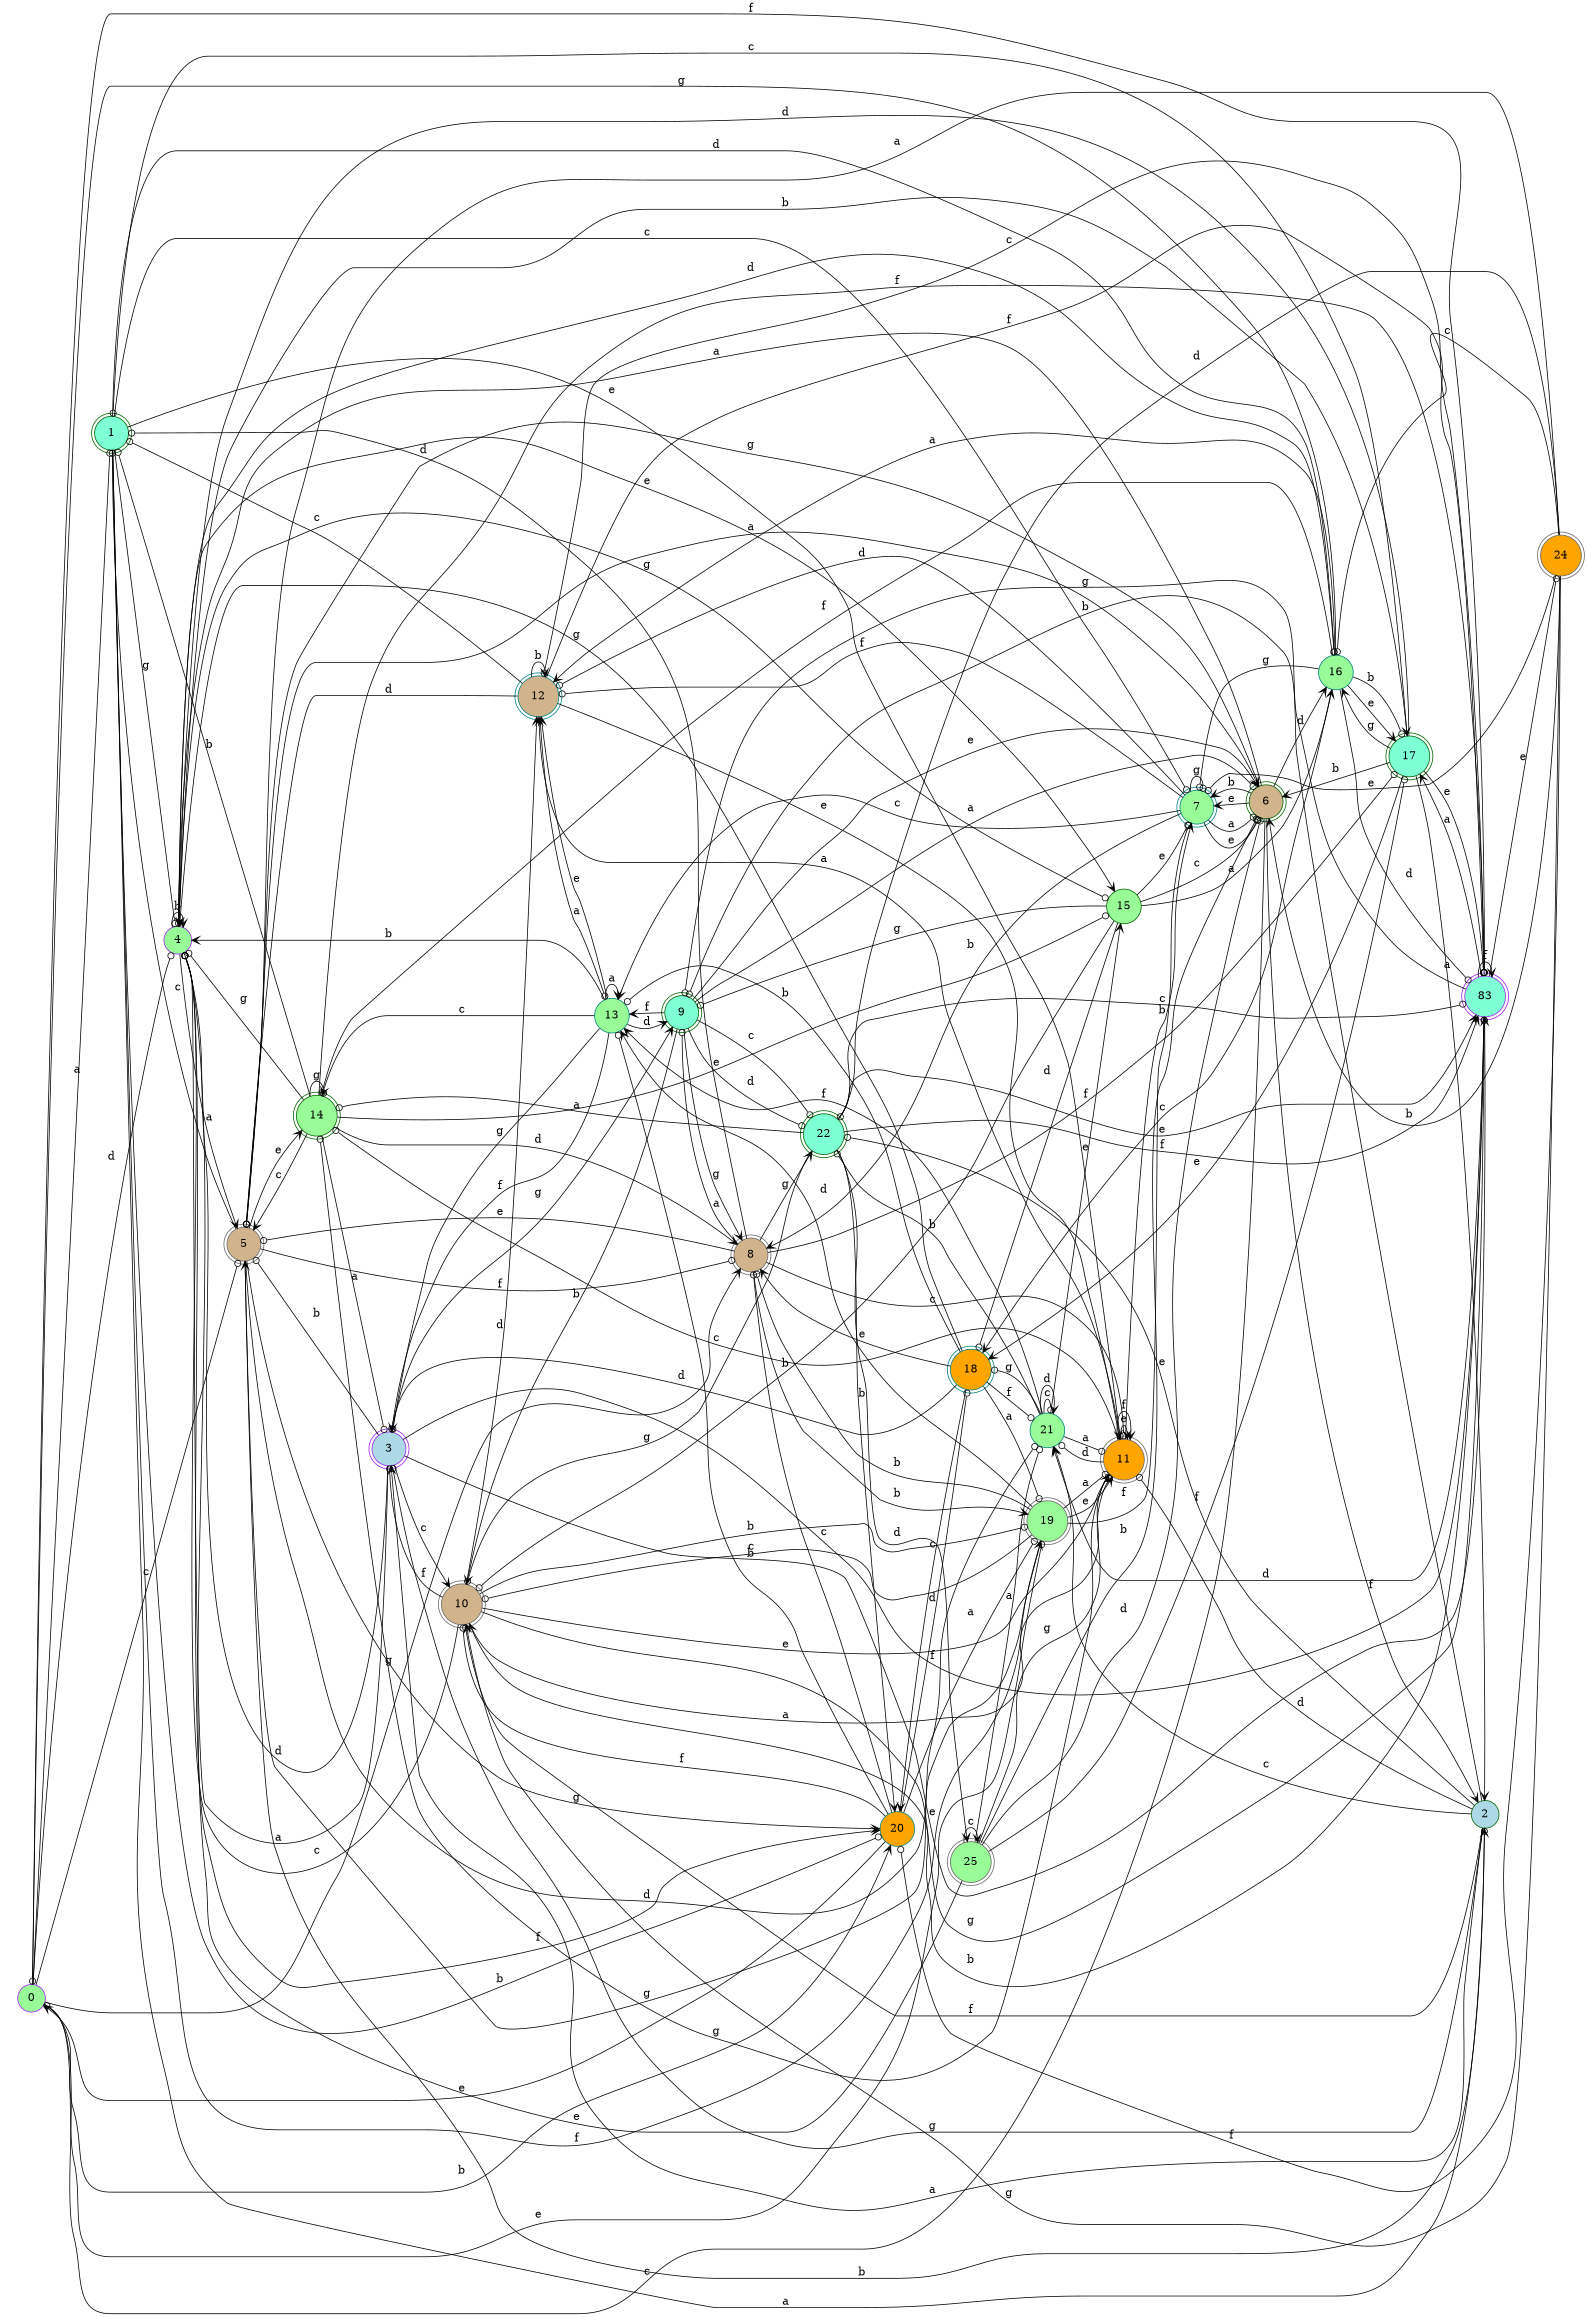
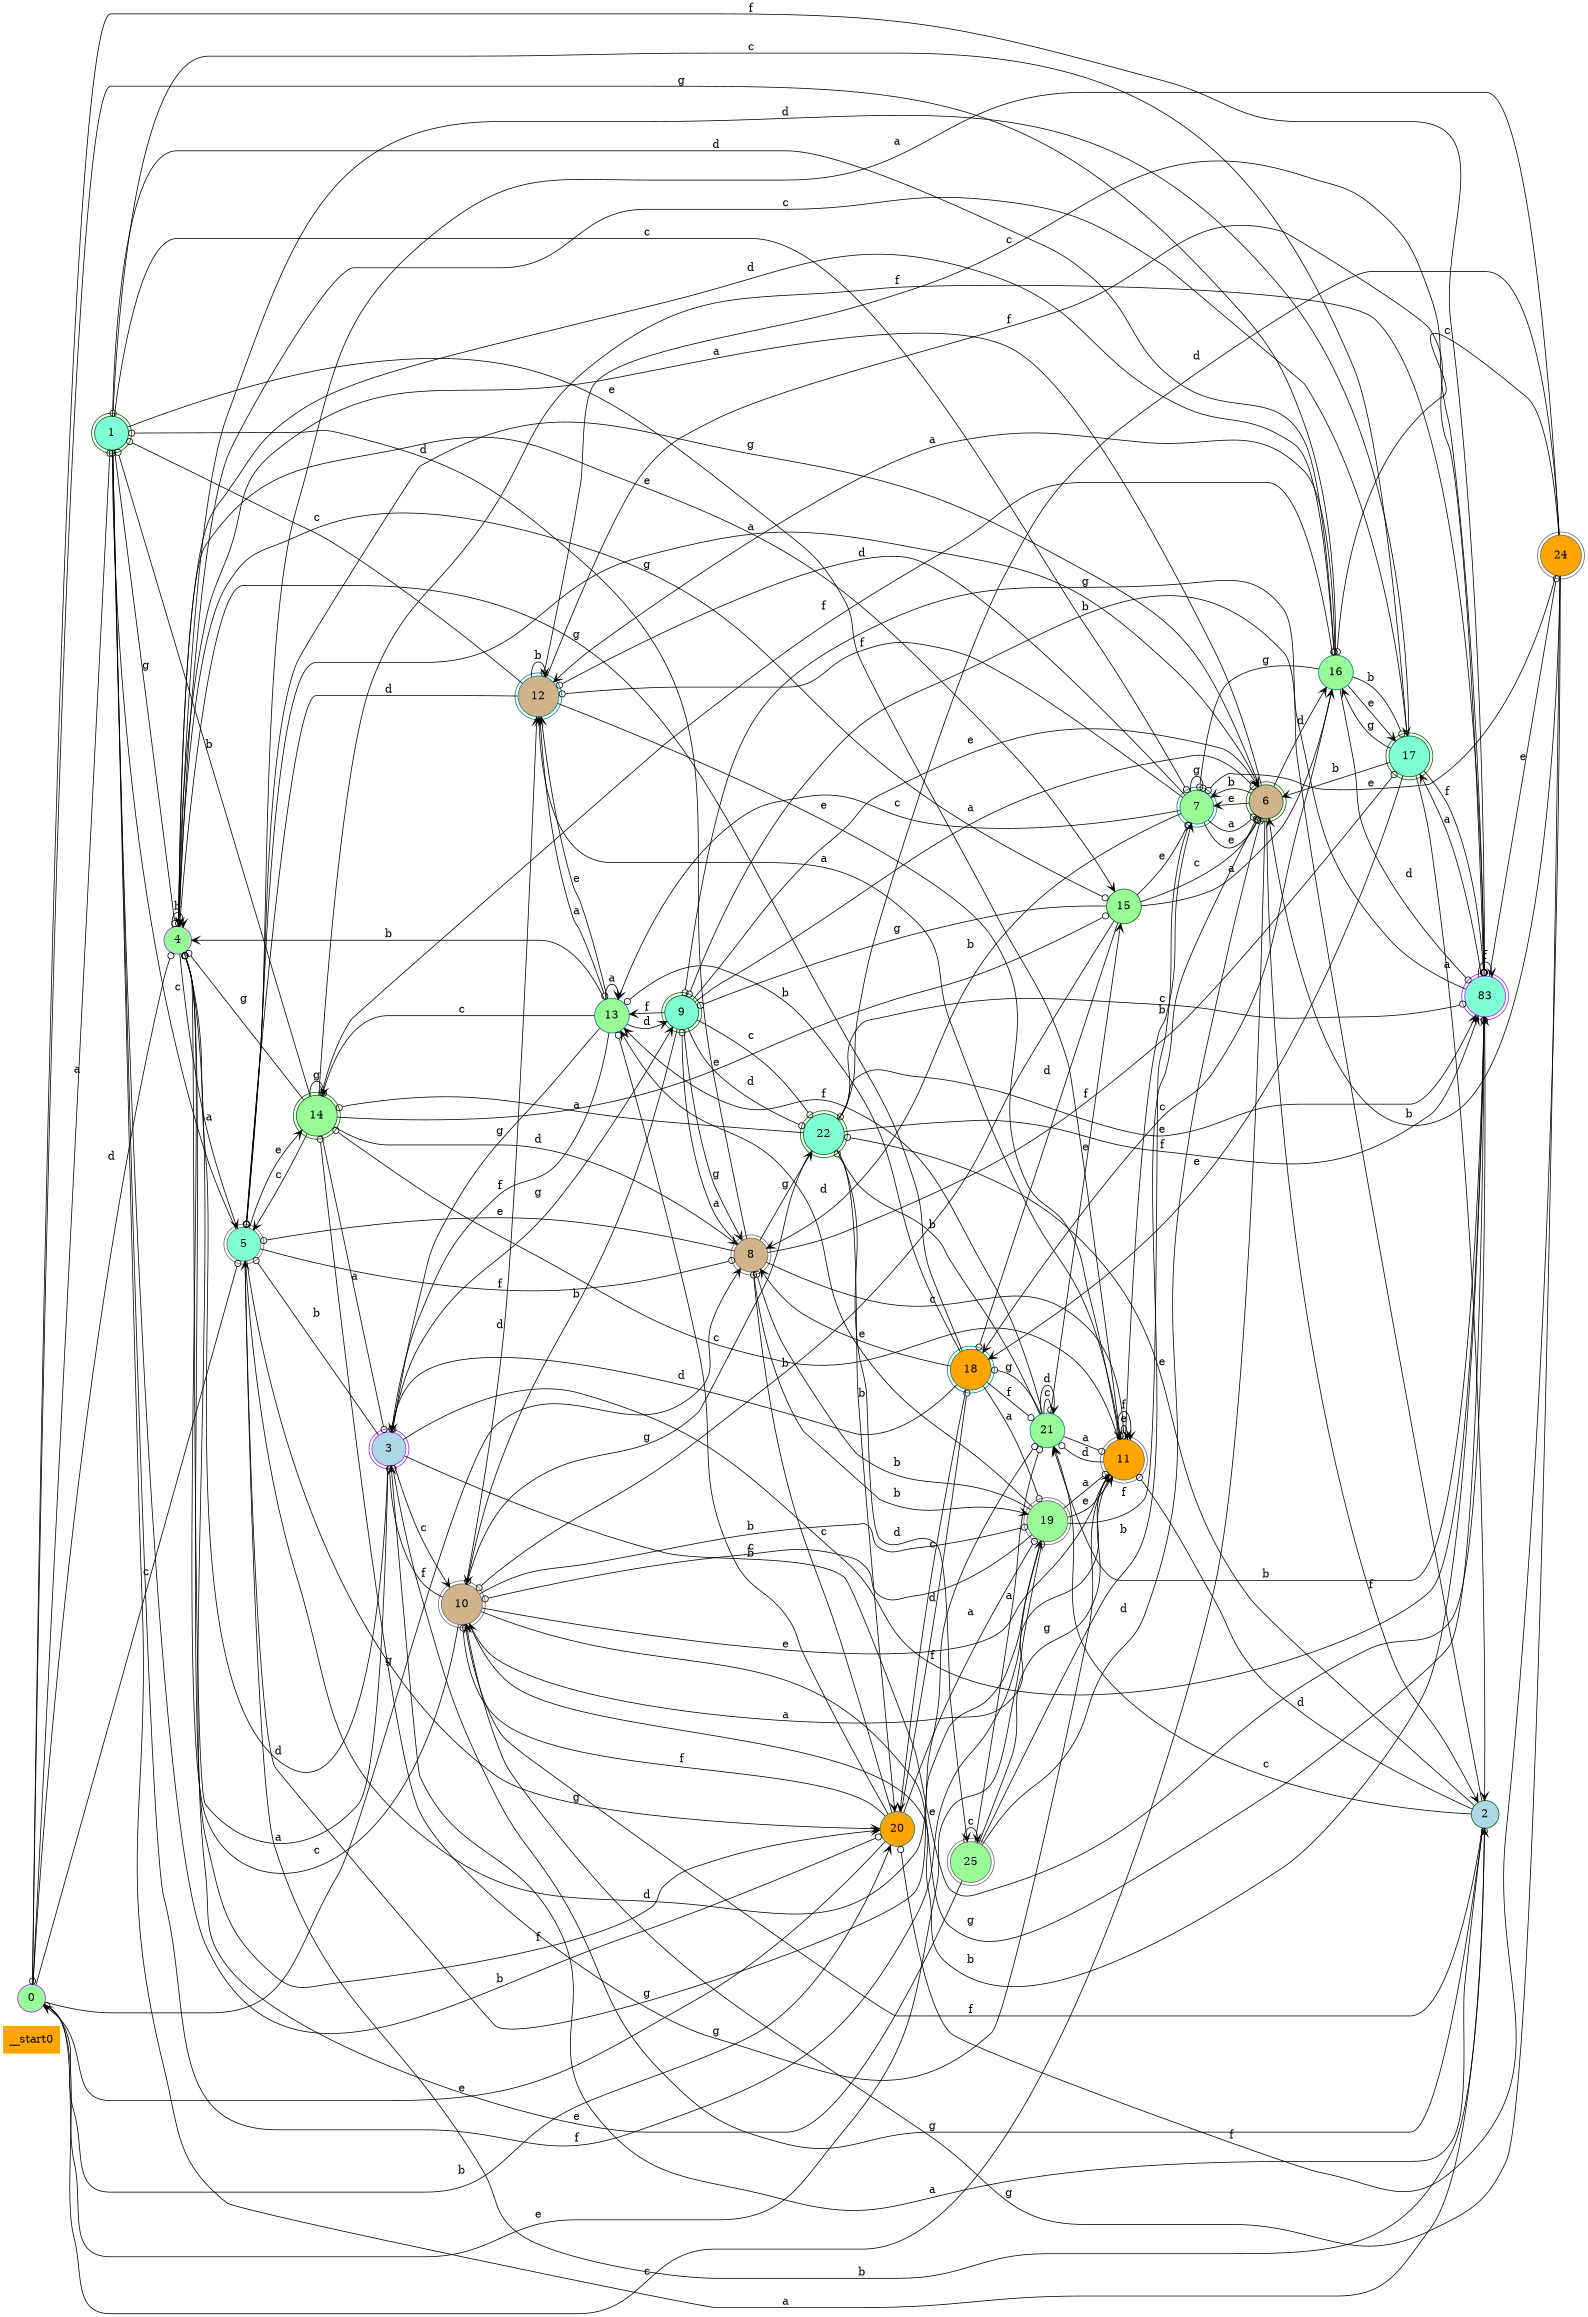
  digraph {
    rankdir=LR
    node [color=teal fillcolor=palegreen shape=doublecircle style="rounded,filled"]
    edge [arrowhead=odot]
+   __start0 [fillcolor=orange shape=none style=filled]
    n2 [color=purple label=0 shape=circle style=filled]
    n3 [color=darkgreen fillcolor=aquamarine label=1]
    n4 [color=purple label=4 shape=circle style=filled]
-   n5 [color=gray40 fillcolor=tan label=5]
+   n5 [color=gray40 fillcolor=aquamarine label=5]
    n6 [color=gray40 fillcolor=tan label=8]
    n7 [color=gray40 label=19]
    n8 [fillcolor=orange label=20 shape=circle style=filled]
    n9 [color=purple fillcolor=aquamarine label=83]
    n10 [color=darkgreen fillcolor=lightblue label=2 shape=circle style=filled]
    n11 [label=7]
    n12 [color=gray40 fillcolor=orange label=11]
    n13 [label=16 shape=circle style=filled]
    n14 [color=darkgreen label=15 shape=circle style=filled]
    n15 [color=darkgreen fillcolor=aquamarine label=17]
    n16 [label=21 shape=circle style=filled]
    n17 [color=darkgreen fillcolor=tan label=6]
    n18 [color=darkgreen label=14]
    n19 [color=darkgreen fillcolor=aquamarine label=9]
    n20 [color=darkgreen fillcolor=aquamarine label=22]
    n21 [color=gray40 fillcolor=tan label=10]
    n22 [label=13 shape=circle style=filled]
    n23 [fillcolor=orange label=18]
    n24 [fillcolor=tan label=12]
    n25 [color=gray40 fillcolor=orange label=24]
    n26 [color=purple fillcolor=lightblue label=3]
    n27 [color=gray40 label=25]
    n2 -> n3 [label=a]
    n2 -> n4 [label=d]
    n2 -> n5 [label=c]
    n2 -> n6 [arrowhead=vee label=g]
    n2 -> n7 [label=e]
    n2 -> n8 [arrowhead=vee label=b]
    n2 -> n9 [label=f]
    n3 -> n4 [label=g]
    n3 -> n7 [arrowhead=vee label=f]
    n3 -> n8 [label=b]
    n3 -> n10 [label=a]
    n3 -> n11 [label=c]
    n3 -> n12 [label=e]
    n3 -> n13 [label=d]
    n4 -> n4 [arrowhead=vee label=b]
    n4 -> n5 [arrowhead=vee label=a]
    n4 -> n8 [arrowhead=vee label=f]
    n4 -> n13 [label=d]
    n4 -> n14 [arrowhead=vee label=e]
    n4 -> n14 [label=g]
-   n4 -> n15 [arrowhead=vee label=b]
+   n4 -> n15 [arrowhead=vee label=c]
    n5 -> n3 [label=c]
    n5 -> n6 [label=f]
    n5 -> n8 [arrowhead=vee label=g]
    n5 -> n10 [arrowhead=vee label=b]
    n5 -> n16 [label=d]
    n5 -> n17 [arrowhead=vee label=a]
    n5 -> n18 [arrowhead=vee label=e]
    n6 -> n3 [label=d]
    n6 -> n5 [label=e]
    n6 -> n7 [arrowhead=vee label=b]
    n6 -> n12 [label=c]
    n6 -> n15 [label=f]
    n6 -> n19 [label=a]
    n6 -> n20 [arrowhead=vee label=g]
    n7 -> n5 [arrowhead=vee label=g]
    n7 -> n6 [label=b]
    n7 -> n11 [label=f]
    n7 -> n12 [label=a]
    n7 -> n12 [arrowhead=vee label=e]
    n7 -> n21 [label=c]
    n7 -> n22 [arrowhead=vee label=d]
    n8 -> n2 [arrowhead=vee label=e]
    n8 -> n6 [label=c]
    n8 -> n7 [label=a]
    n8 -> n21 [label=f]
    n8 -> n22 [label=b]
    n8 -> n23 [label=d]
    n9 -> n9 [arrowhead=vee label=f]
    n9 -> n15 [arrowhead=vee label=a]
-   n9 -> n16 [arrowhead=vee label=d]
+   n9 -> n16 [arrowhead=vee label=b]
    n9 -> n19 [label=g]
    n9 -> n21 [arrowhead=vee label=b]
    n9 -> n24 [label=c]
    n9 -> n25 [label=e]
    n10 -> n12 [label=d]
    n10 -> n16 [arrowhead=vee label=c]
    n10 -> n19 [label=b]
    n10 -> n20 [label=e]
    n10 -> n21 [label=f]
    n10 -> n26 [arrowhead=vee label=a]
    n10 -> n26 [label=g]
    n11 -> n6 [arrowhead=vee label=b]
    n11 -> n11 [label=g]
    n11 -> n17 [label=a]
    n11 -> n17 [label=e]
    n11 -> n22 [arrowhead=vee label=c]
    n11 -> n24 [label=d]
    n11 -> n24 [label=f]
    n12 -> n11 [arrowhead=vee label=b]
    n12 -> n12 [arrowhead=vee label=e]
    n12 -> n12 [arrowhead=vee label=f]
    n12 -> n16 [label=d]
    n12 -> n18 [label=c]
    n12 -> n18 [label=g]
    n12 -> n24 [arrowhead=vee label=a]
    n13 -> n2 [label=g]
    n13 -> n9 [label=d]
    n13 -> n11 [label=g]
    n13 -> n15 [label=b]
    n13 -> n15 [arrowhead=vee label=e]
    n13 -> n18 [label=f]
    n13 -> n23 [arrowhead=vee label=c]
    n13 -> n24 [arrowhead=vee label=a]
    n14 -> n11 [label=e]
    n14 -> n13 [arrowhead=vee label=a]
    n14 -> n17 [label=c]
    n14 -> n19 [label=g]
    n14 -> n21 [label=b]
    n14 -> n23 [label=d]
    n15 -> n3 [label=c]
    n15 -> n4 [arrowhead=vee label=d]
-   n15 -> n9 [label=e]
+   n15 -> n9 [label=f]
    n15 -> n10 [arrowhead=vee label=a]
    n15 -> n13 [arrowhead=vee label=g]
    n15 -> n17 [arrowhead=vee label=b]
    n15 -> n23 [arrowhead=vee label=e]
    n16 -> n12 [label=a]
    n16 -> n14 [arrowhead=vee label=e]
    n16 -> n16 [label=c]
    n16 -> n16 [arrowhead=vee label=d]
    n16 -> n20 [label=b]
    n16 -> n22 [arrowhead=vee label=f]
    n16 -> n23 [label=g]
    n17 -> n2 [label=c]
    n17 -> n4 [label=a]
    n17 -> n5 [label=g]
    n17 -> n10 [arrowhead=vee label=f]
    n17 -> n11 [arrowhead=vee label=b]
    n17 -> n11 [arrowhead=vee label=e]
    n17 -> n13 [arrowhead=vee label=d]
    n18 -> n3 [label=b]
    n18 -> n4 [label=g]
    n18 -> n5 [arrowhead=vee label=c]
    n18 -> n6 [arrowhead=vee label=d]
    n18 -> n9 [label=f]
    n18 -> n14 [label=e]
    n18 -> n18 [label=g]
    n18 -> n26 [label=a]
    n19 -> n6 [arrowhead=vee label=g]
    n19 -> n17 [label=a]
    n19 -> n17 [arrowhead=vee label=e]
    n19 -> n20 [label=c]
    n19 -> n20 [label=d]
    n19 -> n21 [arrowhead=vee label=b]
    n19 -> n22 [arrowhead=vee label=f]
    n20 -> n8 [arrowhead=vee label=b]
    n20 -> n9 [label=c]
    n20 -> n9 [arrowhead=vee label=e]
    n20 -> n9 [arrowhead=vee label=f]
    n20 -> n18 [label=a]
    n20 -> n21 [label=g]
    n20 -> n27 [arrowhead=vee label=d]
    n21 -> n4 [label=c]
    n21 -> n7 [label=b]
    n21 -> n9 [label=g]
    n21 -> n12 [arrowhead=vee label=a]
    n21 -> n12 [label=e]
    n21 -> n24 [arrowhead=vee label=d]
    n21 -> n26 [label=f]
    n22 -> n4 [arrowhead=vee label=b]
    n22 -> n18 [arrowhead=vee label=c]
    n22 -> n19 [arrowhead=vee label=d]
    n22 -> n22 [arrowhead=vee label=a]
    n22 -> n24 [arrowhead=vee label=e]
    n22 -> n26 [arrowhead=vee label=f]
    n22 -> n26 [label=g]
    n23 -> n4 [arrowhead=vee label=g]
    n23 -> n6 [arrowhead=vee label=e]
    n23 -> n7 [label=a]
    n23 -> n8 [arrowhead=vee label=c]
    n23 -> n16 [label=f]
    n23 -> n22 [label=b]
    n23 -> n26 [label=d]
    n24 -> n3 [label=c]
    n24 -> n5 [label=d]
    n24 -> n9 [label=f]
    n24 -> n12 [arrowhead=vee label=e]
    n24 -> n22 [label=a]
    n24 -> n24 [arrowhead=vee label=b]
    n25 -> n5 [label=a]
    n25 -> n8 [label=f]
    n25 -> n11 [label=e]
    n25 -> n13 [label=c]
    n25 -> n17 [arrowhead=vee label=b]
    n25 -> n20 [label=d]
    n25 -> n21 [arrowhead=vee label=g]
    n26 -> n4 [label=a]
    n26 -> n4 [label=d]
    n26 -> n5 [label=b]
    n26 -> n9 [arrowhead=vee label=e]
    n26 -> n9 [label=f]
    n26 -> n19 [arrowhead=vee label=g]
    n26 -> n21 [arrowhead=vee label=c]
    n27 -> n4 [label=e]
    n27 -> n12 [label=g]
-   n27 -> n15 [label=f]
    n27 -> n16 [label=a]
    n27 -> n17 [label=b]
    n27 -> n17 [label=d]
    n27 -> n27 [arrowhead=vee label=c]
  }
